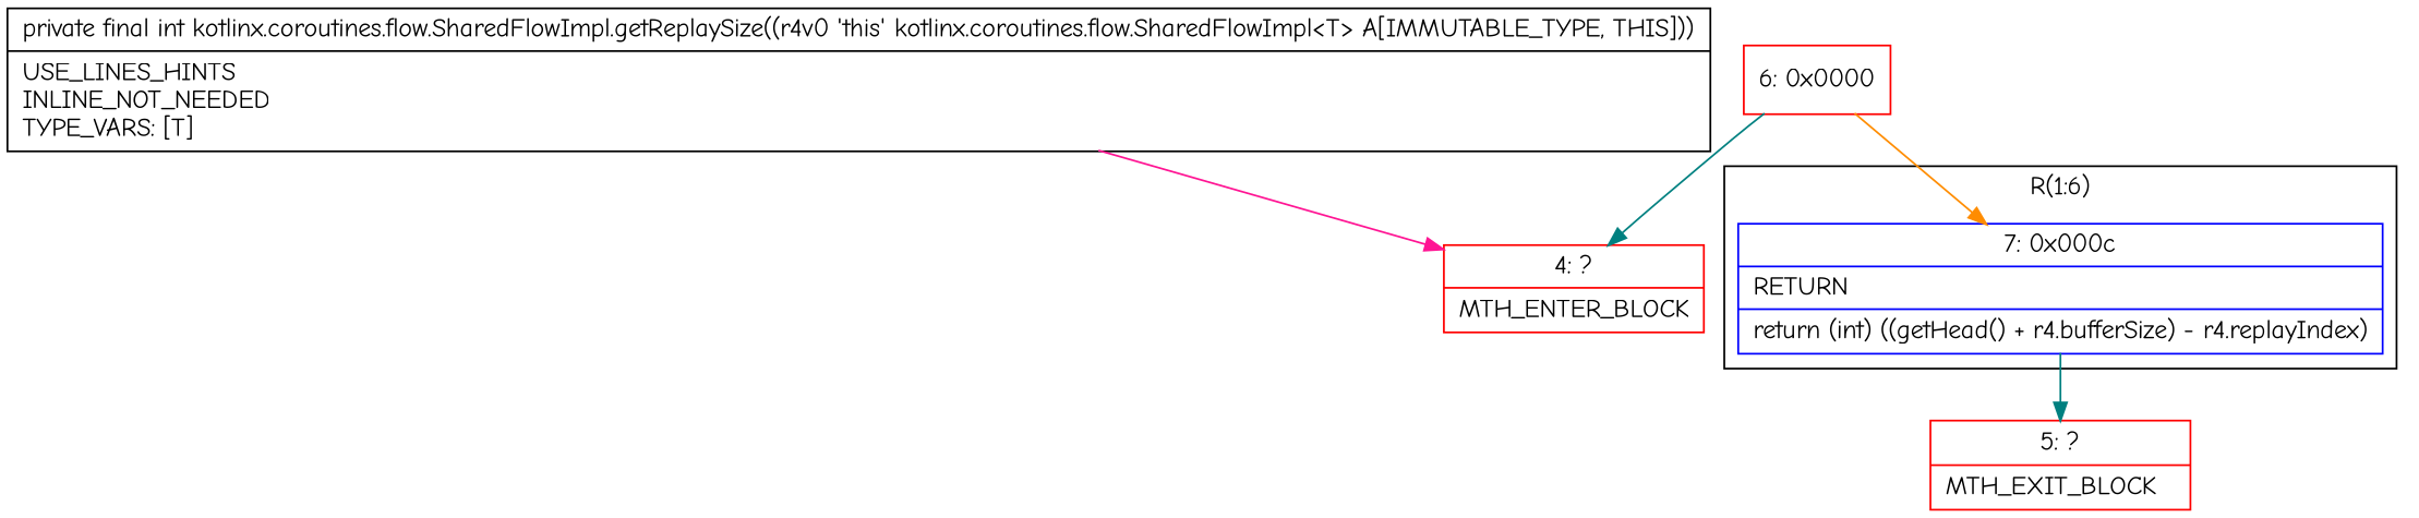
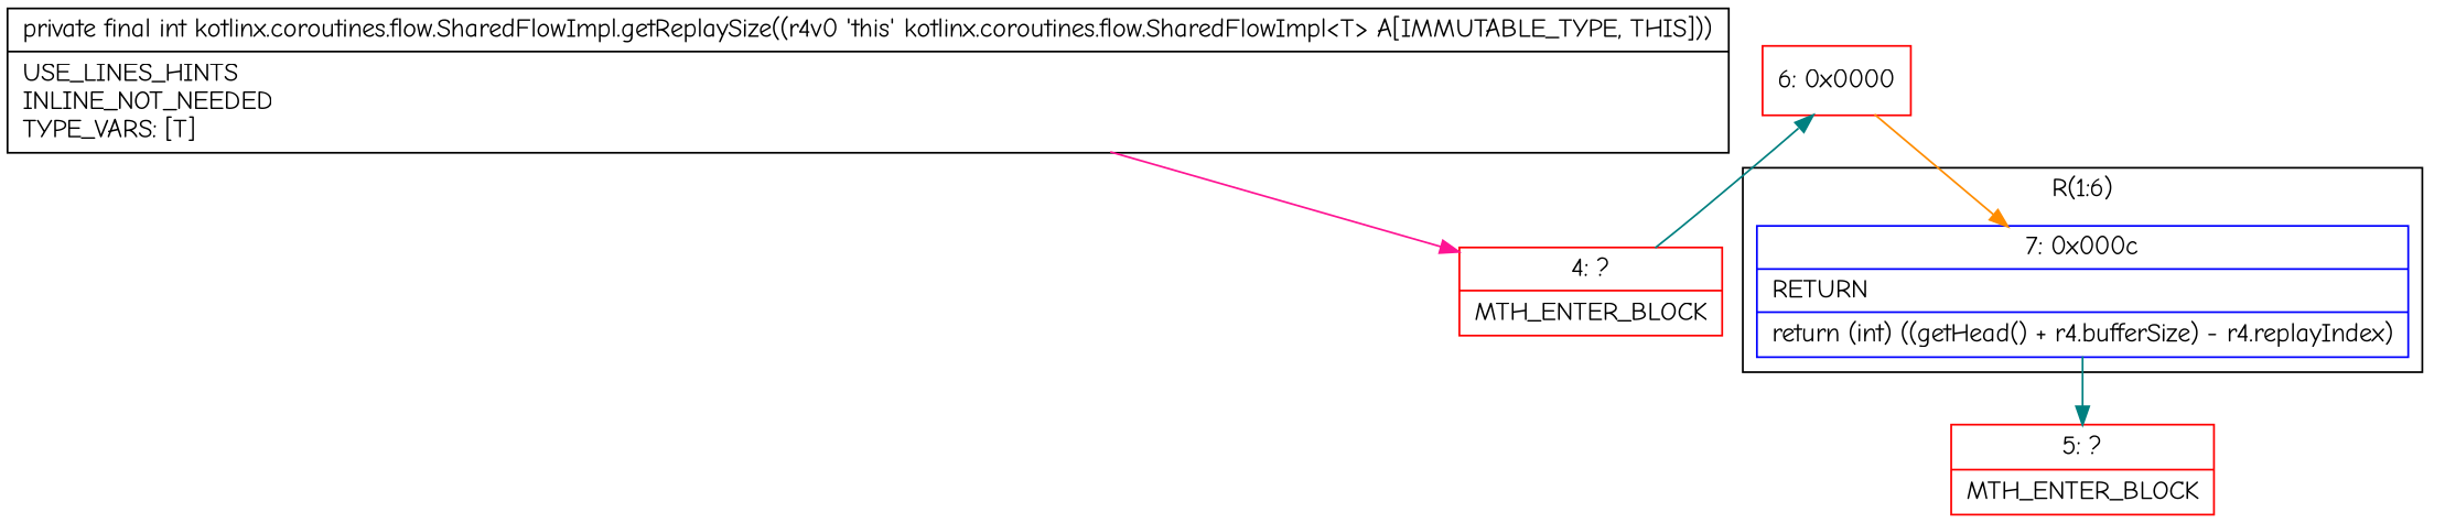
  digraph {
    fontname="Comic Neue"
    node [color=red fontname="Comic Neue" shape=record]
    edge [color=teal fontname="Comic Neue"]
    n1 [color=blue label="{7\:\ 0x000c|RETURN\l|return (int) ((getHead() + r4.bufferSize) \- r4.replayIndex)\l}"]
-   n2 [label="{5\:\ ?|MTH_EXIT_BLOCK\l}"]
+   n2 [label="{5\:\ ?|MTH_ENTER_BLOCK\l}"]
    n3 [label="{4\:\ ?|MTH_ENTER_BLOCK\l}"]
    n4 [label="{6\:\ 0x0000}"]
    n5 [label="{private final int kotlinx.coroutines.flow.SharedFlowImpl.getReplaySize((r4v0 'this' kotlinx.coroutines.flow.SharedFlowImpl\<T\> A[IMMUTABLE_TYPE, THIS]))  | USE_LINES_HINTS\lINLINE_NOT_NEEDED\lTYPE_VARS: [T]\l}" color=""]
    subgraph cluster_1 {
      label="R(1:6)"
      n1
    }
    n1 -> n2
-   n4 -> n3
+   n3 -> n4
    n4 -> n1 [color=darkorange]
    n5 -> n3 [color=deeppink]
  }
